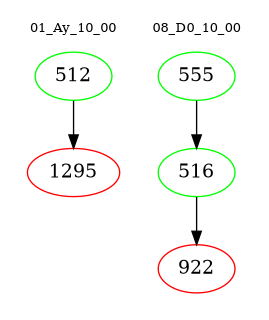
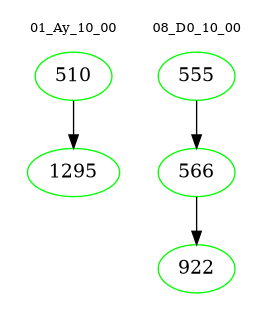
  digraph {
    node [color=green]
    edge [color=black]
-   n1 [label=512]
-   n2 [color=red label=1295]
-   n3 [label=516]
+   n1 [label=510]
+   n2 [label=1295]
+   n3 [label=566]
    n4 [label=555]
-   n5 [color=red label=922]
+   n5 [label=922]
    subgraph cluster_1 {
      color=white
      fontsize=10
      label="01_Ay_10_00"
      n1
      n2
    }
    subgraph cluster_2 {
      color=white
      fontsize=10
      label="08_D0_10_00"
      n3
      n4
      n5
    }
    n1 -> n2
    n3 -> n5
    n4 -> n3
  }
